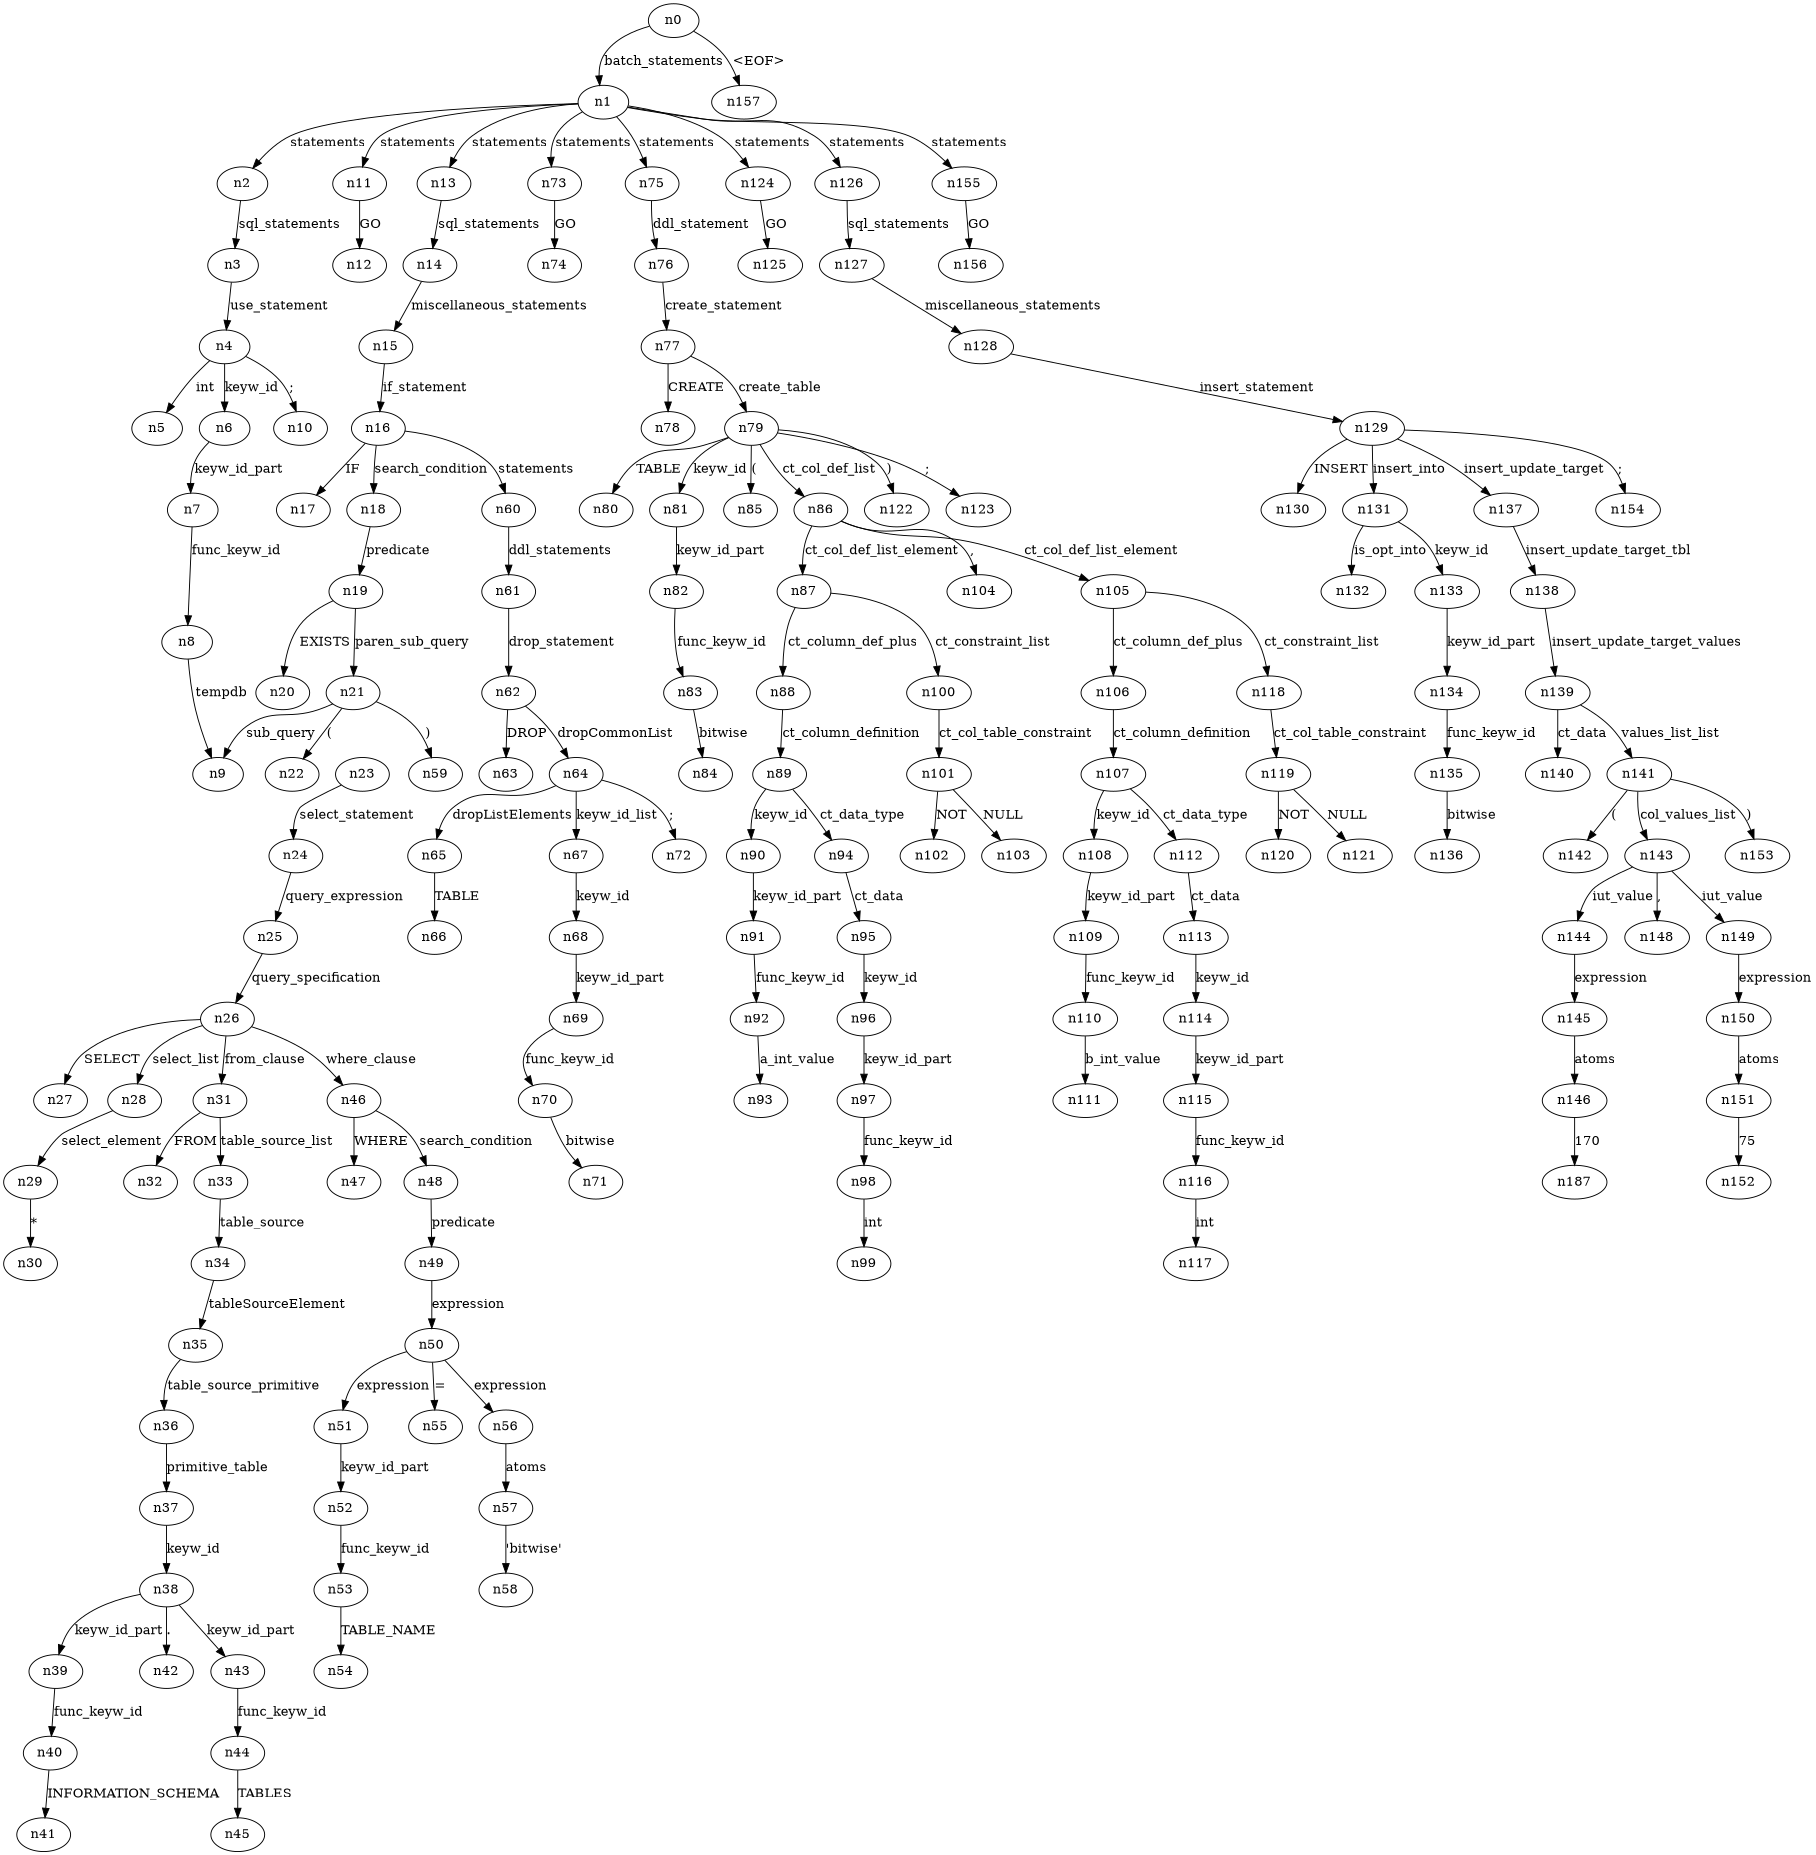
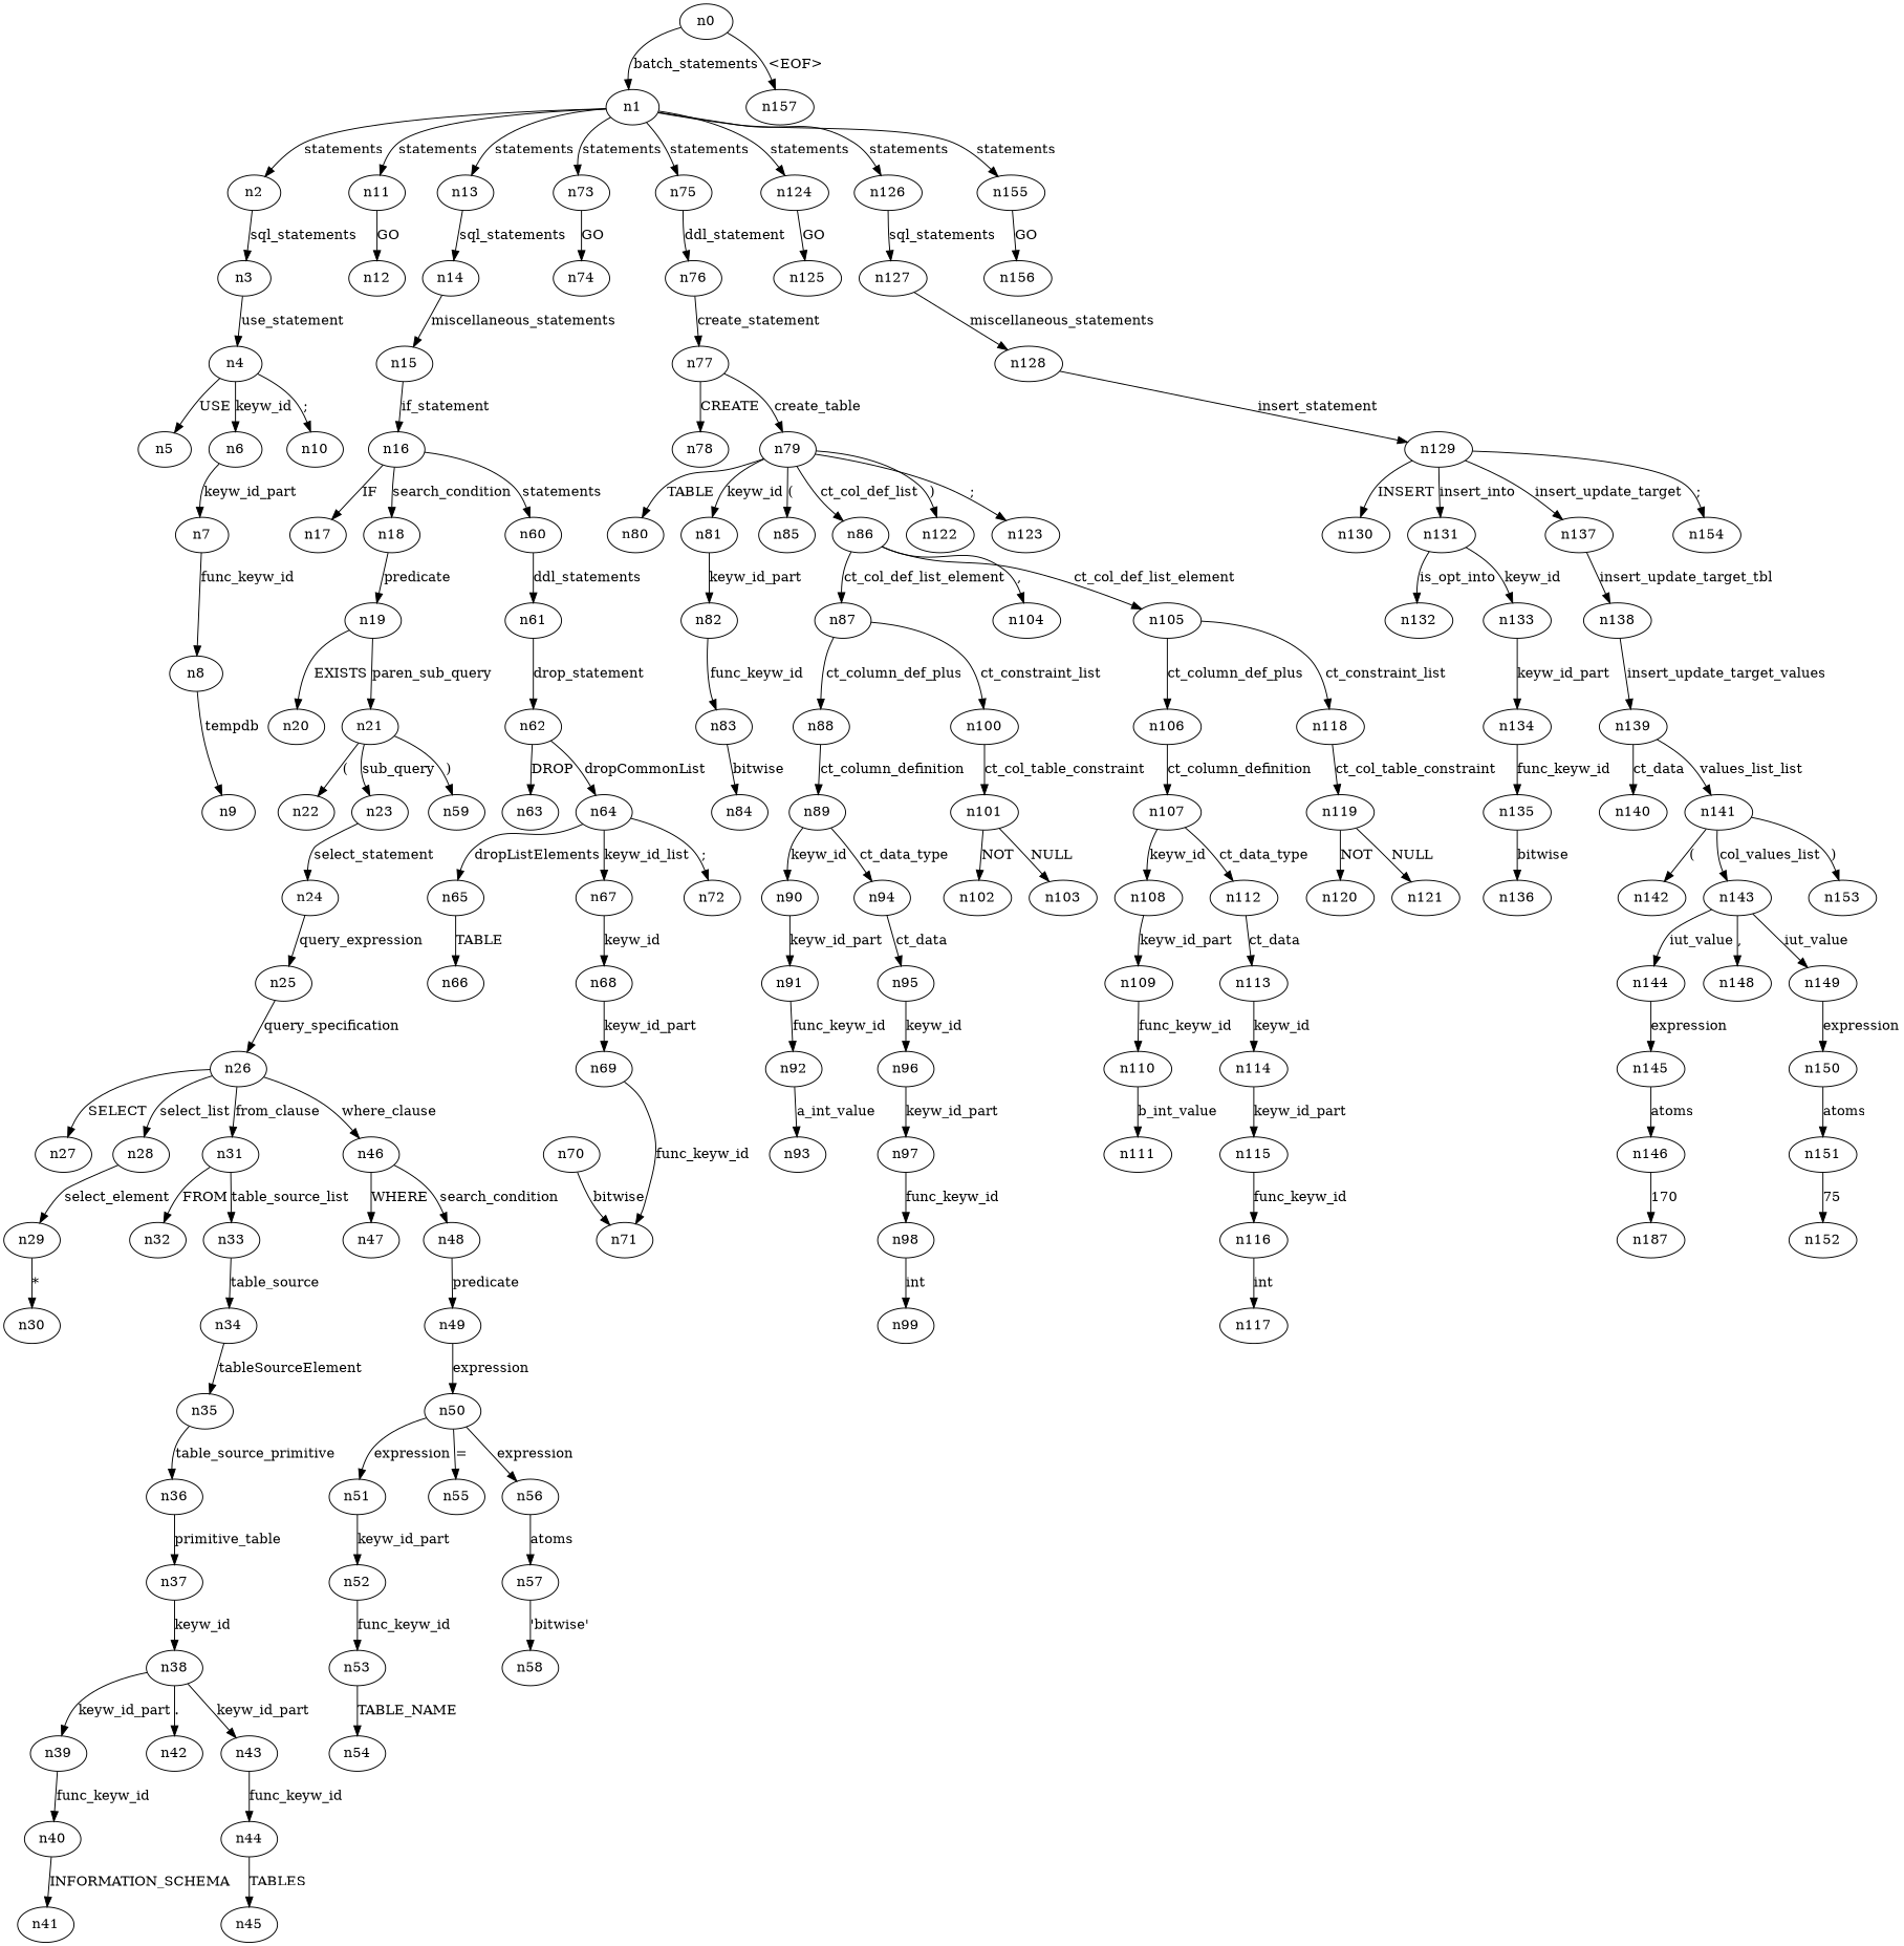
  digraph {
    n0
    n1
    n157
    n2
    n11
    n13
    n73
    n75
    n124
    n126
    n155
    n3
    n12
    n14
    n74
    n76
    n125
    n127
    n156
    n4
    n5
    n6
    n10
    n7
    n8
    n9
    n15
    n16
    n17
    n18
    n60
    n19
    n61
    n20
    n21
    n22
    n23
    n59
    n24
    n25
    n26
    n27
    n28
    n31
    n46
    n29
    n32
    n33
    n47
    n48
    n30
    n34
    n35
    n36
    n37
    n38
    n39
    n42
    n43
    n40
    n44
    n41
    n45
    n49
    n50
    n51
    n55
    n56
    n52
    n57
    n53
    n54
    n58
    n62
    n63
    n64
    n65
    n67
    n72
    n66
    n68
    n69
    n70
    n71
    n77
    n78
    n79
    n80
    n81
    n85
    n86
    n122
    n123
    n82
    n87
    n104
    n105
    n83
    n84
    n88
    n100
    n106
    n118
    n89
    n101
    n90
    n94
    n91
    n95
    n92
    n93
    n96
    n97
    n98
    n99
    n102
    n103
    n107
    n119
    n108
    n112
    n109
    n113
    n110
    n111
    n114
    n115
    n116
    n117
    n120
    n121
    n128
    n129
    n130
    n131
    n137
    n154
    n132
    n133
    n138
    n134
    n135
    n136
    n139
    n140
    n141
    n142
    n143
    n153
    n144
    n148
    n149
    n145
    n150
    n146
    n147 [label=n187]
    n151
    n152
    n0 -> n1 [label=batch_statements]
    n0 -> n157 [label="<EOF>"]
    n1 -> n2 [label=statements]
    n1 -> n11 [label=statements]
    n1 -> n13 [label=statements]
    n1 -> n73 [label=statements]
    n1 -> n75 [label=statements]
    n1 -> n124 [label=statements]
    n1 -> n126 [label=statements]
    n1 -> n155 [label=statements]
    n2 -> n3 [label=sql_statements]
    n11 -> n12 [label=GO]
    n13 -> n14 [label=sql_statements]
    n73 -> n74 [label=GO]
    n75 -> n76 [label=ddl_statement]
    n124 -> n125 [label=GO]
    n126 -> n127 [label=sql_statements]
    n155 -> n156 [label=GO]
    n3 -> n4 [label=use_statement]
    n14 -> n15 [label=miscellaneous_statements]
    n76 -> n77 [label=create_statement]
    n127 -> n128 [label=miscellaneous_statements]
-   n4 -> n5 [label=int]
+   n4 -> n5 [label=USE]
    n4 -> n6 [label=keyw_id]
    n4 -> n10 [label=";"]
    n6 -> n7 [label=keyw_id_part]
    n7 -> n8 [label=func_keyw_id]
    n8 -> n9 [label=tempdb]
    n15 -> n16 [label=if_statement]
    n16 -> n17 [label=IF]
    n16 -> n18 [label=search_condition]
    n16 -> n60 [label=statements]
    n18 -> n19 [label=predicate]
    n60 -> n61 [label=ddl_statements]
    n19 -> n20 [label=EXISTS]
    n19 -> n21 [label=paren_sub_query]
    n61 -> n62 [label=drop_statement]
    n21 -> n22 [label="("]
-   n21 -> n9 [label=sub_query]
+   n21 -> n23 [label=sub_query]
    n21 -> n59 [label=")"]
    n23 -> n24 [label=select_statement]
    n24 -> n25 [label=query_expression]
    n25 -> n26 [label=query_specification]
    n26 -> n27 [label=SELECT]
    n26 -> n28 [label=select_list]
    n26 -> n31 [label=from_clause]
    n26 -> n46 [label=where_clause]
    n28 -> n29 [label=select_element]
    n31 -> n32 [label=FROM]
    n31 -> n33 [label=table_source_list]
    n46 -> n47 [label=WHERE]
    n46 -> n48 [label=search_condition]
    n29 -> n30 [label="*"]
    n33 -> n34 [label=table_source]
    n48 -> n49 [label=predicate]
    n34 -> n35 [label=tableSourceElement]
    n35 -> n36 [label=table_source_primitive]
    n36 -> n37 [label=primitive_table]
    n37 -> n38 [label=keyw_id]
    n38 -> n39 [label=keyw_id_part]
    n38 -> n42 [label="."]
    n38 -> n43 [label=keyw_id_part]
    n39 -> n40 [label=func_keyw_id]
    n43 -> n44 [label=func_keyw_id]
    n40 -> n41 [label=INFORMATION_SCHEMA]
    n44 -> n45 [label=TABLES]
    n49 -> n50 [label=expression]
    n50 -> n51 [label=expression]
    n50 -> n55 [label="="]
    n50 -> n56 [label=expression]
    n51 -> n52 [label=keyw_id_part]
    n56 -> n57 [label=atoms]
    n52 -> n53 [label=func_keyw_id]
    n57 -> n58 [label="'bitwise'"]
    n53 -> n54 [label=TABLE_NAME]
    n62 -> n63 [label=DROP]
    n62 -> n64 [label=dropCommonList]
    n64 -> n65 [label=dropListElements]
    n64 -> n67 [label=keyw_id_list]
    n64 -> n72 [label=";"]
    n65 -> n66 [label=TABLE]
    n67 -> n68 [label=keyw_id]
    n68 -> n69 [label=keyw_id_part]
-   n69 -> n70 [label=func_keyw_id]
+   n69 -> n71 [label=func_keyw_id]
    n70 -> n71 [label=bitwise]
    n77 -> n78 [label=CREATE]
    n77 -> n79 [label=create_table]
    n79 -> n80 [label=TABLE]
    n79 -> n81 [label=keyw_id]
    n79 -> n85 [label="("]
    n79 -> n86 [label=ct_col_def_list]
    n79 -> n122 [label=")"]
    n79 -> n123 [label=";"]
    n81 -> n82 [label=keyw_id_part]
    n86 -> n87 [label=ct_col_def_list_element]
    n86 -> n104 [label=","]
    n86 -> n105 [label=ct_col_def_list_element]
    n82 -> n83 [label=func_keyw_id]
    n87 -> n88 [label=ct_column_def_plus]
    n87 -> n100 [label=ct_constraint_list]
    n105 -> n106 [label=ct_column_def_plus]
    n105 -> n118 [label=ct_constraint_list]
    n83 -> n84 [label=bitwise]
    n88 -> n89 [label=ct_column_definition]
    n100 -> n101 [label=ct_col_table_constraint]
    n106 -> n107 [label=ct_column_definition]
    n118 -> n119 [label=ct_col_table_constraint]
    n89 -> n90 [label=keyw_id]
    n89 -> n94 [label=ct_data_type]
    n101 -> n102 [label=NOT]
    n101 -> n103 [label=NULL]
    n90 -> n91 [label=keyw_id_part]
    n94 -> n95 [label=ct_data]
    n91 -> n92 [label=func_keyw_id]
    n95 -> n96 [label=keyw_id]
    n92 -> n93 [label=a_int_value]
    n96 -> n97 [label=keyw_id_part]
    n97 -> n98 [label=func_keyw_id]
    n98 -> n99 [label=int]
    n107 -> n108 [label=keyw_id]
    n107 -> n112 [label=ct_data_type]
    n119 -> n120 [label=NOT]
    n119 -> n121 [label=NULL]
    n108 -> n109 [label=keyw_id_part]
    n112 -> n113 [label=ct_data]
    n109 -> n110 [label=func_keyw_id]
    n113 -> n114 [label=keyw_id]
    n110 -> n111 [label=b_int_value]
    n114 -> n115 [label=keyw_id_part]
    n115 -> n116 [label=func_keyw_id]
    n116 -> n117 [label=int]
    n128 -> n129 [label=insert_statement]
    n129 -> n130 [label=INSERT]
    n129 -> n131 [label=insert_into]
    n129 -> n137 [label=insert_update_target]
    n129 -> n154 [label=";"]
    n131 -> n132 [label=is_opt_into]
    n131 -> n133 [label=keyw_id]
    n137 -> n138 [label=insert_update_target_tbl]
    n133 -> n134 [label=keyw_id_part]
    n138 -> n139 [label=insert_update_target_values]
    n134 -> n135 [label=func_keyw_id]
    n135 -> n136 [label=bitwise]
    n139 -> n140 [label=ct_data]
    n139 -> n141 [label=values_list_list]
    n141 -> n142 [label="("]
    n141 -> n143 [label=col_values_list]
    n141 -> n153 [label=")"]
    n143 -> n144 [label=iut_value]
    n143 -> n148 [label=","]
    n143 -> n149 [label=iut_value]
    n144 -> n145 [label=expression]
    n149 -> n150 [label=expression]
    n145 -> n146 [label=atoms]
    n150 -> n151 [label=atoms]
    n146 -> n147 [label=170]
    n151 -> n152 [label=75]
  }
